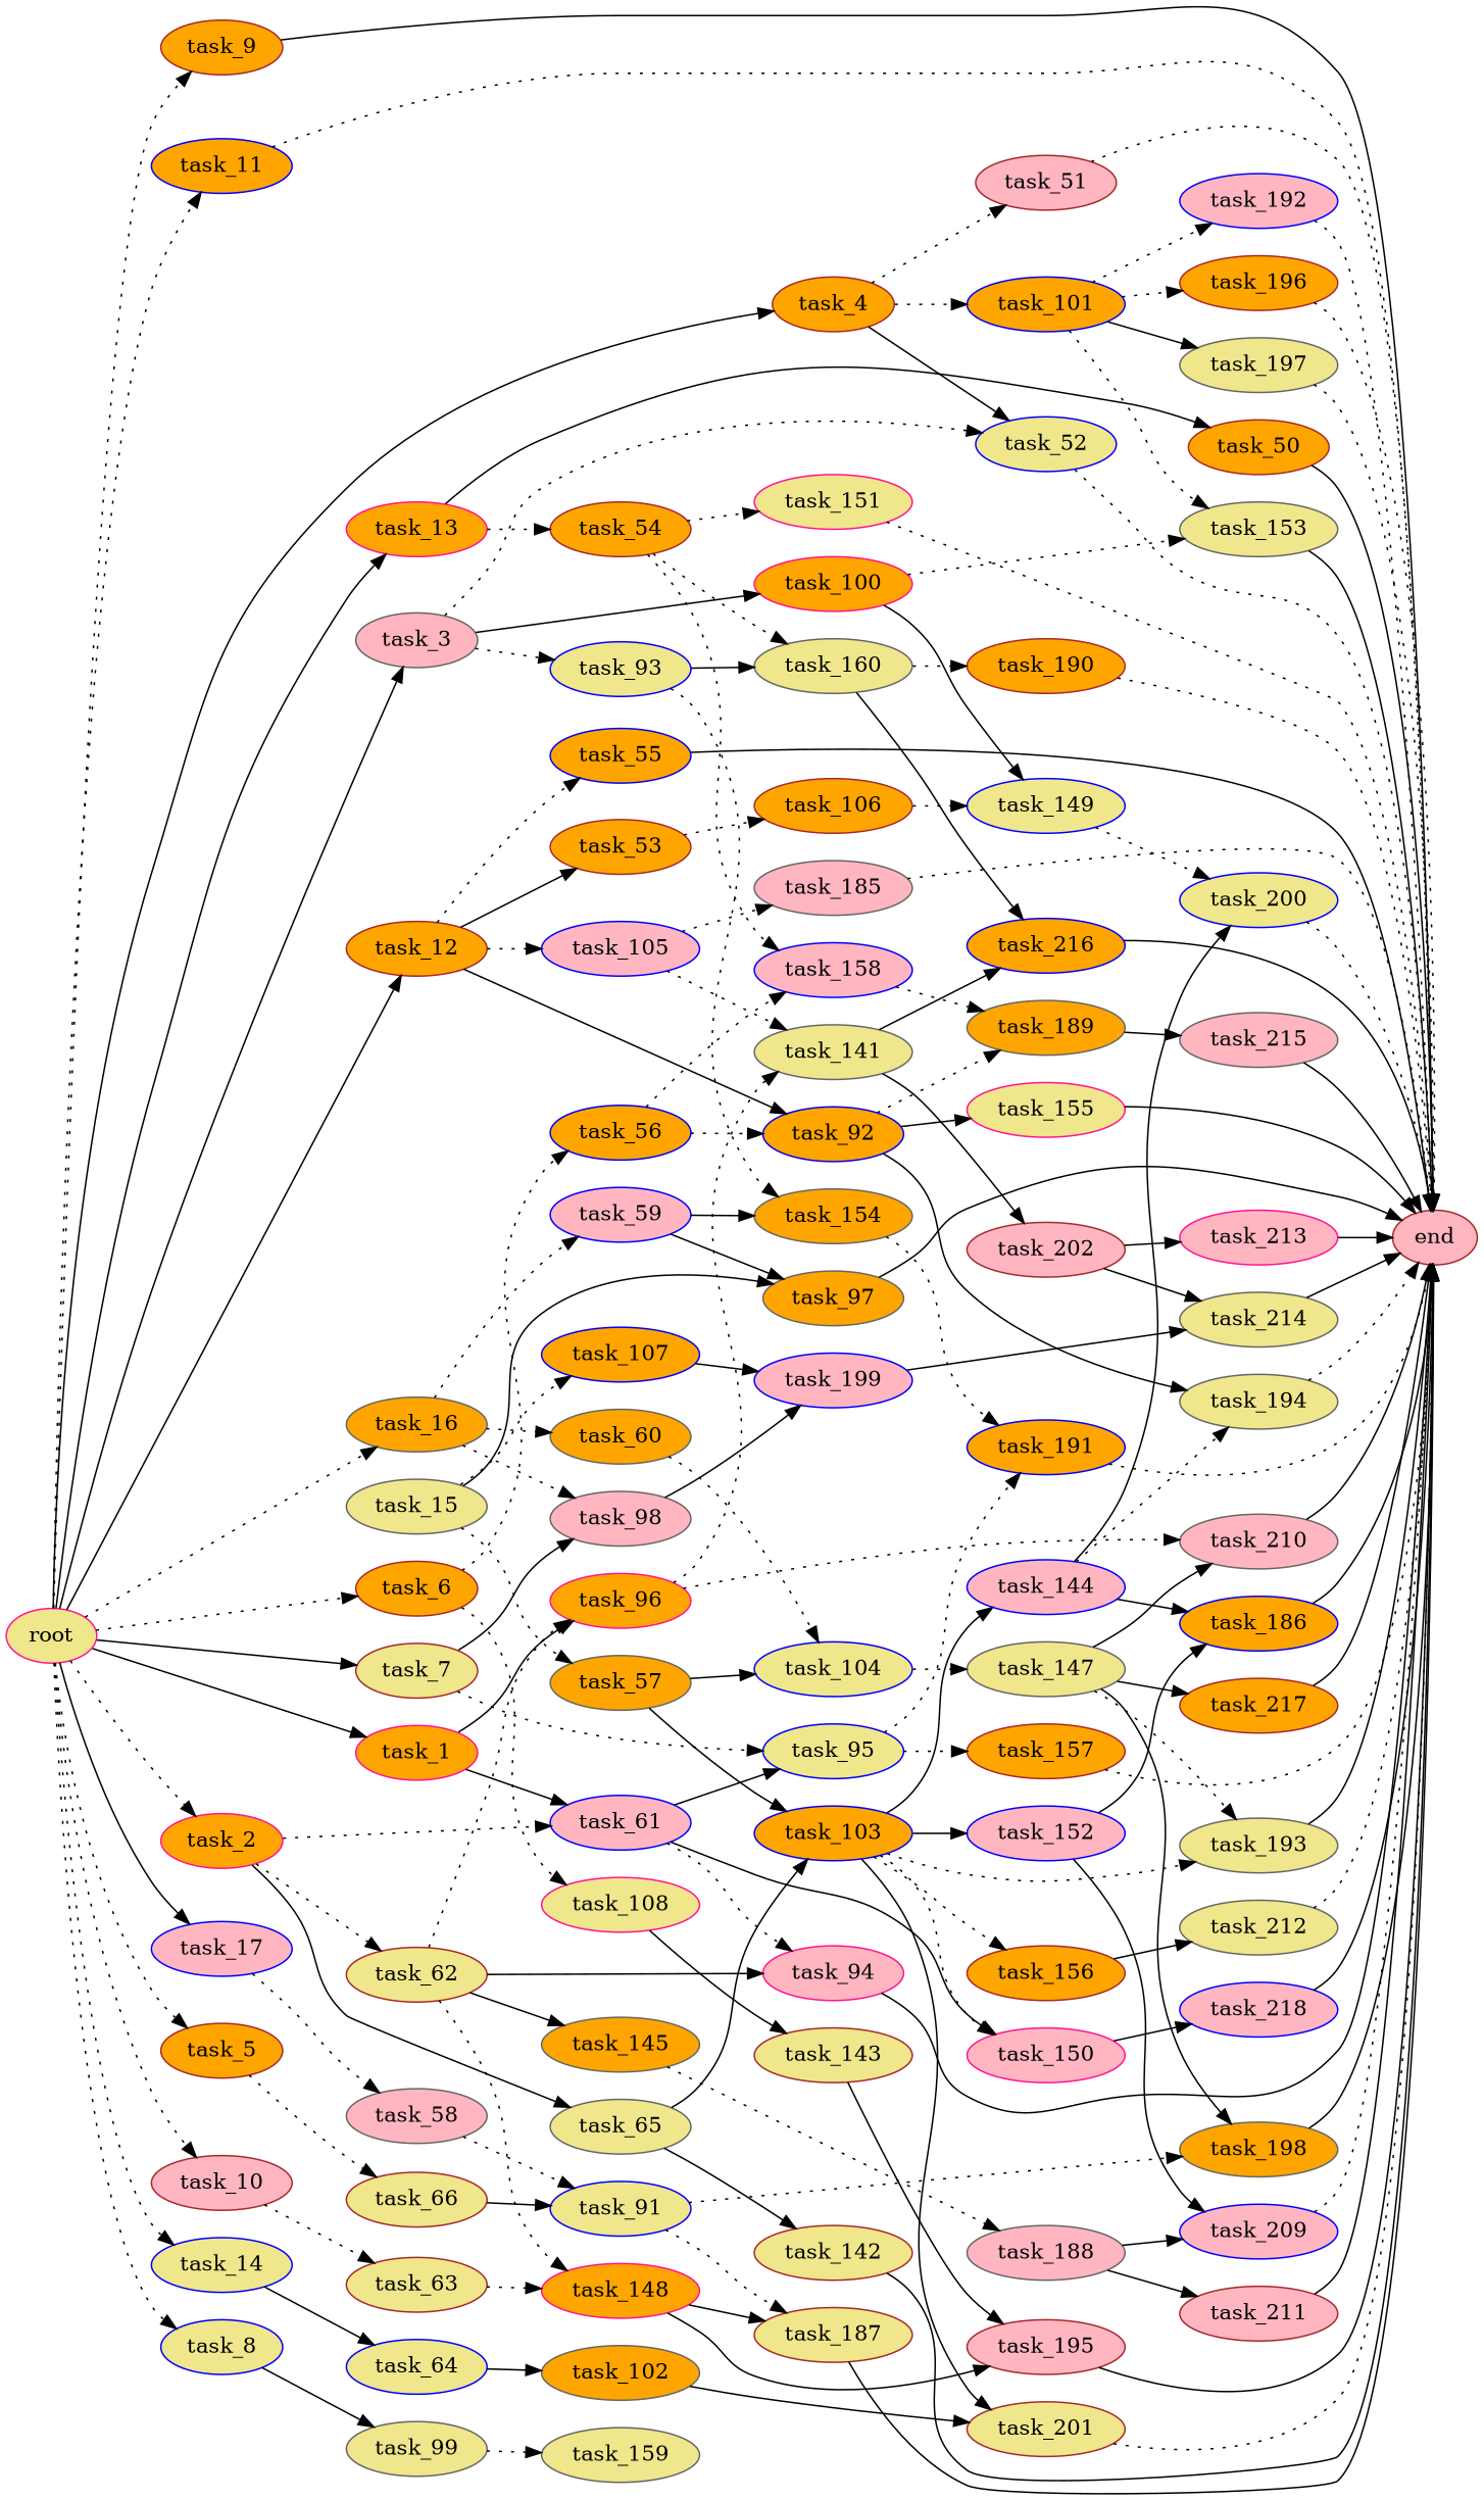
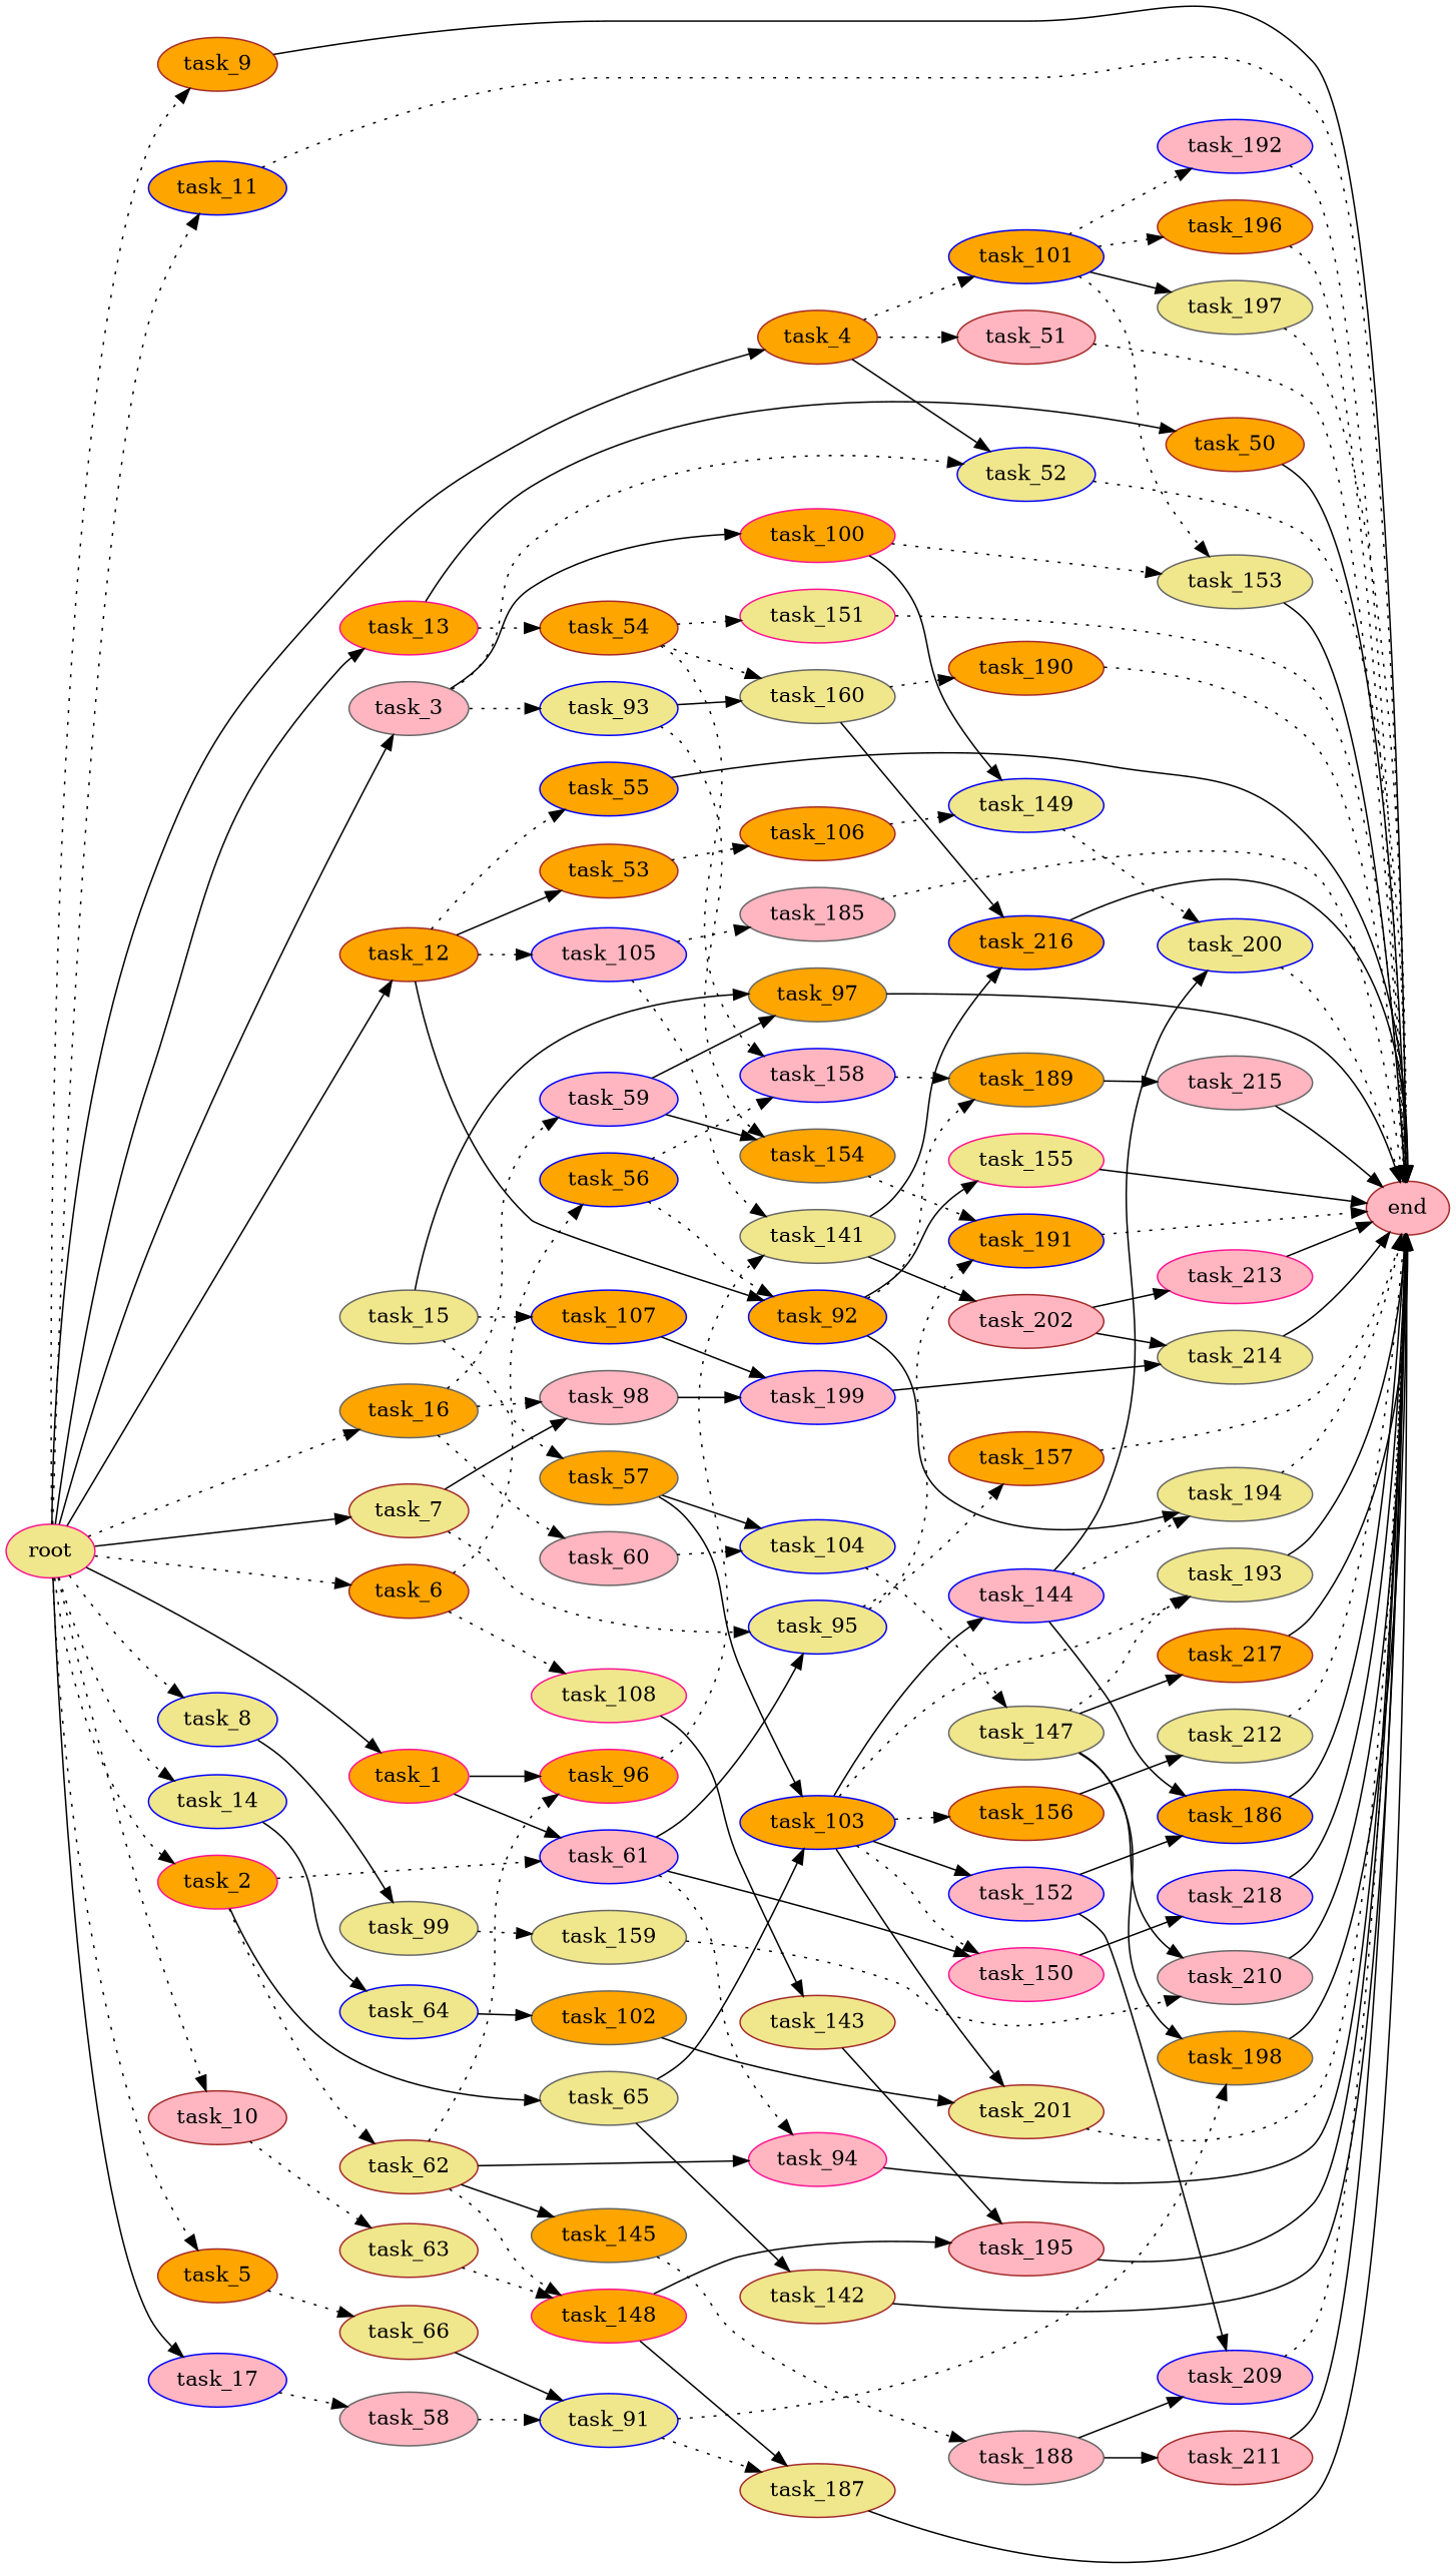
  digraph {
    rankdir=LR
    node [color=blue fillcolor=orange style=filled]
    edge [style=solid]
    root [color=deeppink fillcolor=khaki]
    task_1 [color=deeppink]
    task_2 [color=deeppink]
    task_3 [color=gray40 fillcolor=lightpink]
    task_4 [color=brown]
    task_5 [color=brown]
    task_6 [color=brown]
    task_7 [color=brown fillcolor=khaki]
    task_8 [fillcolor=khaki]
    task_9 [color=brown]
    task_10 [color=brown fillcolor=lightpink]
    task_11
    task_12 [color=brown]
    task_13 [color=deeppink]
    task_14 [fillcolor=khaki]
    task_16 [color=gray40]
    task_17 [fillcolor=lightpink]
    task_61 [fillcolor=lightpink]
    task_96 [color=deeppink]
    task_62 [color=brown fillcolor=khaki]
    task_65 [color=gray40 fillcolor=khaki]
    task_52 [fillcolor=khaki]
    task_93 [fillcolor=khaki]
    task_100 [color=deeppink]
    task_51 [color=brown fillcolor=lightpink]
    task_101
    task_66 [color=brown fillcolor=khaki]
    task_56
    task_108 [color=deeppink fillcolor=khaki]
    task_95 [fillcolor=khaki]
    task_98 [color=gray40 fillcolor=lightpink]
    task_99 [color=gray40 fillcolor=khaki]
    end [color=brown fillcolor=lightpink]
    task_63 [color=brown fillcolor=khaki]
    task_53 [color=brown]
    task_55
    task_92
    task_105 [fillcolor=lightpink]
    task_50 [color=brown]
    task_54 [color=brown]
    task_64 [fillcolor=khaki]
    task_15 [color=gray40 fillcolor=khaki]
    task_57 [color=gray40]
    task_97 [color=gray40]
    task_107
    task_59 [fillcolor=lightpink]
-   task_60 [color=gray40]
+   task_60 [color=gray40 fillcolor=lightpink]
    task_58 [color=gray40 fillcolor=lightpink]
    task_94 [color=deeppink fillcolor=lightpink]
    task_150 [color=deeppink fillcolor=lightpink]
    task_141 [color=gray40 fillcolor=khaki]
    task_145 [color=gray40]
    task_148 [color=deeppink]
    task_103
    task_142 [color=brown fillcolor=khaki]
    task_160 [color=gray40 fillcolor=khaki]
    task_154 [color=gray40]
    task_149 [fillcolor=khaki]
    task_153 [color=gray40 fillcolor=khaki]
    task_192 [fillcolor=lightpink]
    task_196 [color=brown]
    task_197 [color=gray40 fillcolor=khaki]
    task_91 [fillcolor=khaki]
    task_158 [fillcolor=lightpink]
    task_143 [color=brown fillcolor=khaki]
    task_157 [color=brown]
    task_191
    task_199 [fillcolor=lightpink]
    task_159 [color=gray40 fillcolor=khaki]
    task_106 [color=brown]
    task_155 [color=deeppink fillcolor=khaki]
    task_189 [color=gray40]
    task_194 [color=gray40 fillcolor=khaki]
    task_185 [color=gray40 fillcolor=lightpink]
    task_151 [color=deeppink fillcolor=khaki]
    task_102 [color=gray40]
    task_104 [fillcolor=khaki]
    task_216
    task_190 [color=brown]
    task_201 [color=brown fillcolor=khaki]
    task_144 [fillcolor=lightpink]
    task_152 [fillcolor=lightpink]
    task_156 [color=brown]
    task_193 [color=gray40 fillcolor=khaki]
    task_147 [color=gray40 fillcolor=khaki]
    task_187 [color=brown fillcolor=khaki]
    task_198 [color=gray40]
    task_218 [fillcolor=lightpink]
    task_188 [color=gray40 fillcolor=lightpink]
    task_195 [color=brown fillcolor=lightpink]
    task_215 [color=gray40 fillcolor=lightpink]
    task_202 [color=brown fillcolor=lightpink]
    task_214 [color=gray40 fillcolor=khaki]
    task_210 [color=gray40 fillcolor=lightpink]
    task_200 [fillcolor=khaki]
    task_186
    task_209 [fillcolor=lightpink]
    task_212 [color=gray40 fillcolor=khaki]
    task_217 [color=brown]
    task_213 [color=deeppink fillcolor=lightpink]
    task_211 [color=brown fillcolor=lightpink]
    root -> task_1
    root -> task_2 [style=dotted]
    root -> task_3
    root -> task_4
    root -> task_5 [style=dotted]
    root -> task_6 [style=dotted]
    root -> task_7
    root -> task_8 [style=dotted]
    root -> task_9 [style=dotted]
    root -> task_10 [style=dotted]
    root -> task_11 [style=dotted]
    root -> task_12
    root -> task_13
    root -> task_14 [style=dotted]
    root -> task_16 [style=dotted]
    root -> task_17
    task_1 -> task_61
    task_1 -> task_96
    task_2 -> task_61 [style=dotted]
    task_2 -> task_62 [style=dotted]
    task_2 -> task_65
    task_3 -> task_52 [style=dotted]
    task_3 -> task_93 [style=dotted]
    task_3 -> task_100
    task_4 -> task_52
    task_4 -> task_51 [style=dotted]
    task_4 -> task_101 [style=dotted]
    task_5 -> task_66 [style=dotted]
    task_6 -> task_56 [style=dotted]
    task_6 -> task_108 [style=dotted]
    task_7 -> task_95 [style=dotted]
    task_7 -> task_98
    task_8 -> task_99
    task_9 -> end
    task_10 -> task_63 [style=dotted]
    task_11 -> end [style=dotted]
    task_12 -> task_53
    task_12 -> task_55 [style=dotted]
    task_12 -> task_92
    task_12 -> task_105 [style=dotted]
    task_13 -> task_50
    task_13 -> task_54 [style=dotted]
    task_14 -> task_64
    task_16 -> task_98 [style=dotted]
    task_16 -> task_59 [style=dotted]
    task_16 -> task_60 [style=dotted]
    task_17 -> task_58 [style=dotted]
    task_61 -> task_95
    task_61 -> task_94 [style=dotted]
    task_61 -> task_150
    task_96 -> task_141 [style=dotted]
    task_62 -> task_96 [style=dotted]
    task_62 -> task_94
    task_62 -> task_145
    task_62 -> task_148 [style=dotted]
    task_65 -> task_103
    task_65 -> task_142
    task_52 -> end [style=dotted]
    task_93 -> task_160
    task_93 -> task_154 [style=dotted]
    task_100 -> task_149
    task_100 -> task_153 [style=dotted]
    task_51 -> end [style=dotted]
    task_101 -> task_153 [style=dotted]
    task_101 -> task_192 [style=dotted]
    task_101 -> task_196 [style=dotted]
    task_101 -> task_197
    task_66 -> task_91
    task_56 -> task_92 [style=dotted]
    task_56 -> task_158 [style=dotted]
    task_108 -> task_143
    task_95 -> task_157 [style=dotted]
    task_95 -> task_191 [style=dotted]
    task_98 -> task_199
    task_99 -> task_159 [style=dotted]
    task_63 -> task_148 [style=dotted]
    task_53 -> task_106 [style=dotted]
    task_55 -> end
    task_92 -> task_155
    task_92 -> task_189 [style=dotted]
    task_92 -> task_194
    task_105 -> task_141 [style=dotted]
    task_105 -> task_185 [style=dotted]
    task_50 -> end
    task_54 -> task_160 [style=dotted]
    task_54 -> task_158 [style=dotted]
    task_54 -> task_151 [style=dotted]
    task_64 -> task_102
    task_15 -> task_57 [style=dotted]
    task_15 -> task_97
    task_15 -> task_107 [style=dotted]
    task_57 -> task_103
    task_57 -> task_104
    task_97 -> end
    task_107 -> task_199
    task_59 -> task_97
    task_59 -> task_154
    task_60 -> task_104 [style=dotted]
    task_58 -> task_91 [style=dotted]
    task_94 -> end
    task_150 -> task_218
    task_141 -> task_216
    task_141 -> task_202
    task_145 -> task_188 [style=dotted]
    task_148 -> task_187
    task_148 -> task_195
    task_103 -> task_150 [style=dotted]
    task_103 -> task_201
    task_103 -> task_144
    task_103 -> task_152
    task_103 -> task_156 [style=dotted]
    task_103 -> task_193 [style=dotted]
    task_142 -> end
    task_160 -> task_216
    task_160 -> task_190 [style=dotted]
    task_154 -> task_191 [style=dotted]
    task_149 -> task_200 [style=dotted]
    task_153 -> end
    task_192 -> end [style=dotted]
    task_196 -> end [style=dotted]
    task_197 -> end [style=dotted]
    task_91 -> task_187 [style=dotted]
    task_91 -> task_198 [style=dotted]
    task_158 -> task_189 [style=dotted]
    task_143 -> task_195
    task_157 -> end [style=dotted]
    task_191 -> end [style=dotted]
    task_199 -> task_214
-   task_96 -> task_210 [style=dotted]
+   task_159 -> task_210 [style=dotted]
    task_106 -> task_149 [style=dotted]
    task_155 -> end
    task_189 -> task_215
    task_194 -> end [style=dotted]
    task_185 -> end [style=dotted]
    task_151 -> end [style=dotted]
    task_102 -> task_201
    task_104 -> task_147 [style=dotted]
    task_216 -> end
    task_190 -> end [style=dotted]
    task_201 -> end [style=dotted]
    task_144 -> task_194 [style=dotted]
    task_144 -> task_200
    task_144 -> task_186
    task_152 -> task_186
    task_152 -> task_209
    task_156 -> task_212
    task_193 -> end
    task_147 -> task_193 [style=dotted]
    task_147 -> task_198
    task_147 -> task_210
    task_147 -> task_217
    task_187 -> end
    task_198 -> end
    task_218 -> end
    task_188 -> task_209
    task_188 -> task_211
    task_195 -> end
    task_215 -> end
    task_202 -> task_214
    task_202 -> task_213
    task_214 -> end
    task_210 -> end
    task_200 -> end [style=dotted]
    task_186 -> end
    task_209 -> end [style=dotted]
    task_212 -> end [style=dotted]
    task_217 -> end
    task_213 -> end
    task_211 -> end
  }
